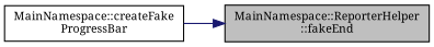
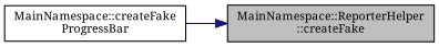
  digraph {
    rankdir=RL
    fontname="Noto Serif"
    node [color=black fontname="Noto Serif" fontsize=10 shape=record style=filled]
-   n1 [fillcolor=grey75 fontcolor=black height=0.2 label="MainNamespace::ReporterHelper\l::fakeEnd" width=0.4]
+   n1 [fillcolor=grey75 fontcolor=black height=0.2 label="MainNamespace::ReporterHelper\l::createFake" width=0.4]
    n2 [fillcolor=white height=0.2 label="MainNamespace::createFake\lProgressBar" width=0.4]
    n1 -> n2 [color=midnightblue dir=back fontname="Noto Serif" fontsize=10 labelfontname=Helvetica labelfontsize=10 style=solid]
  }
